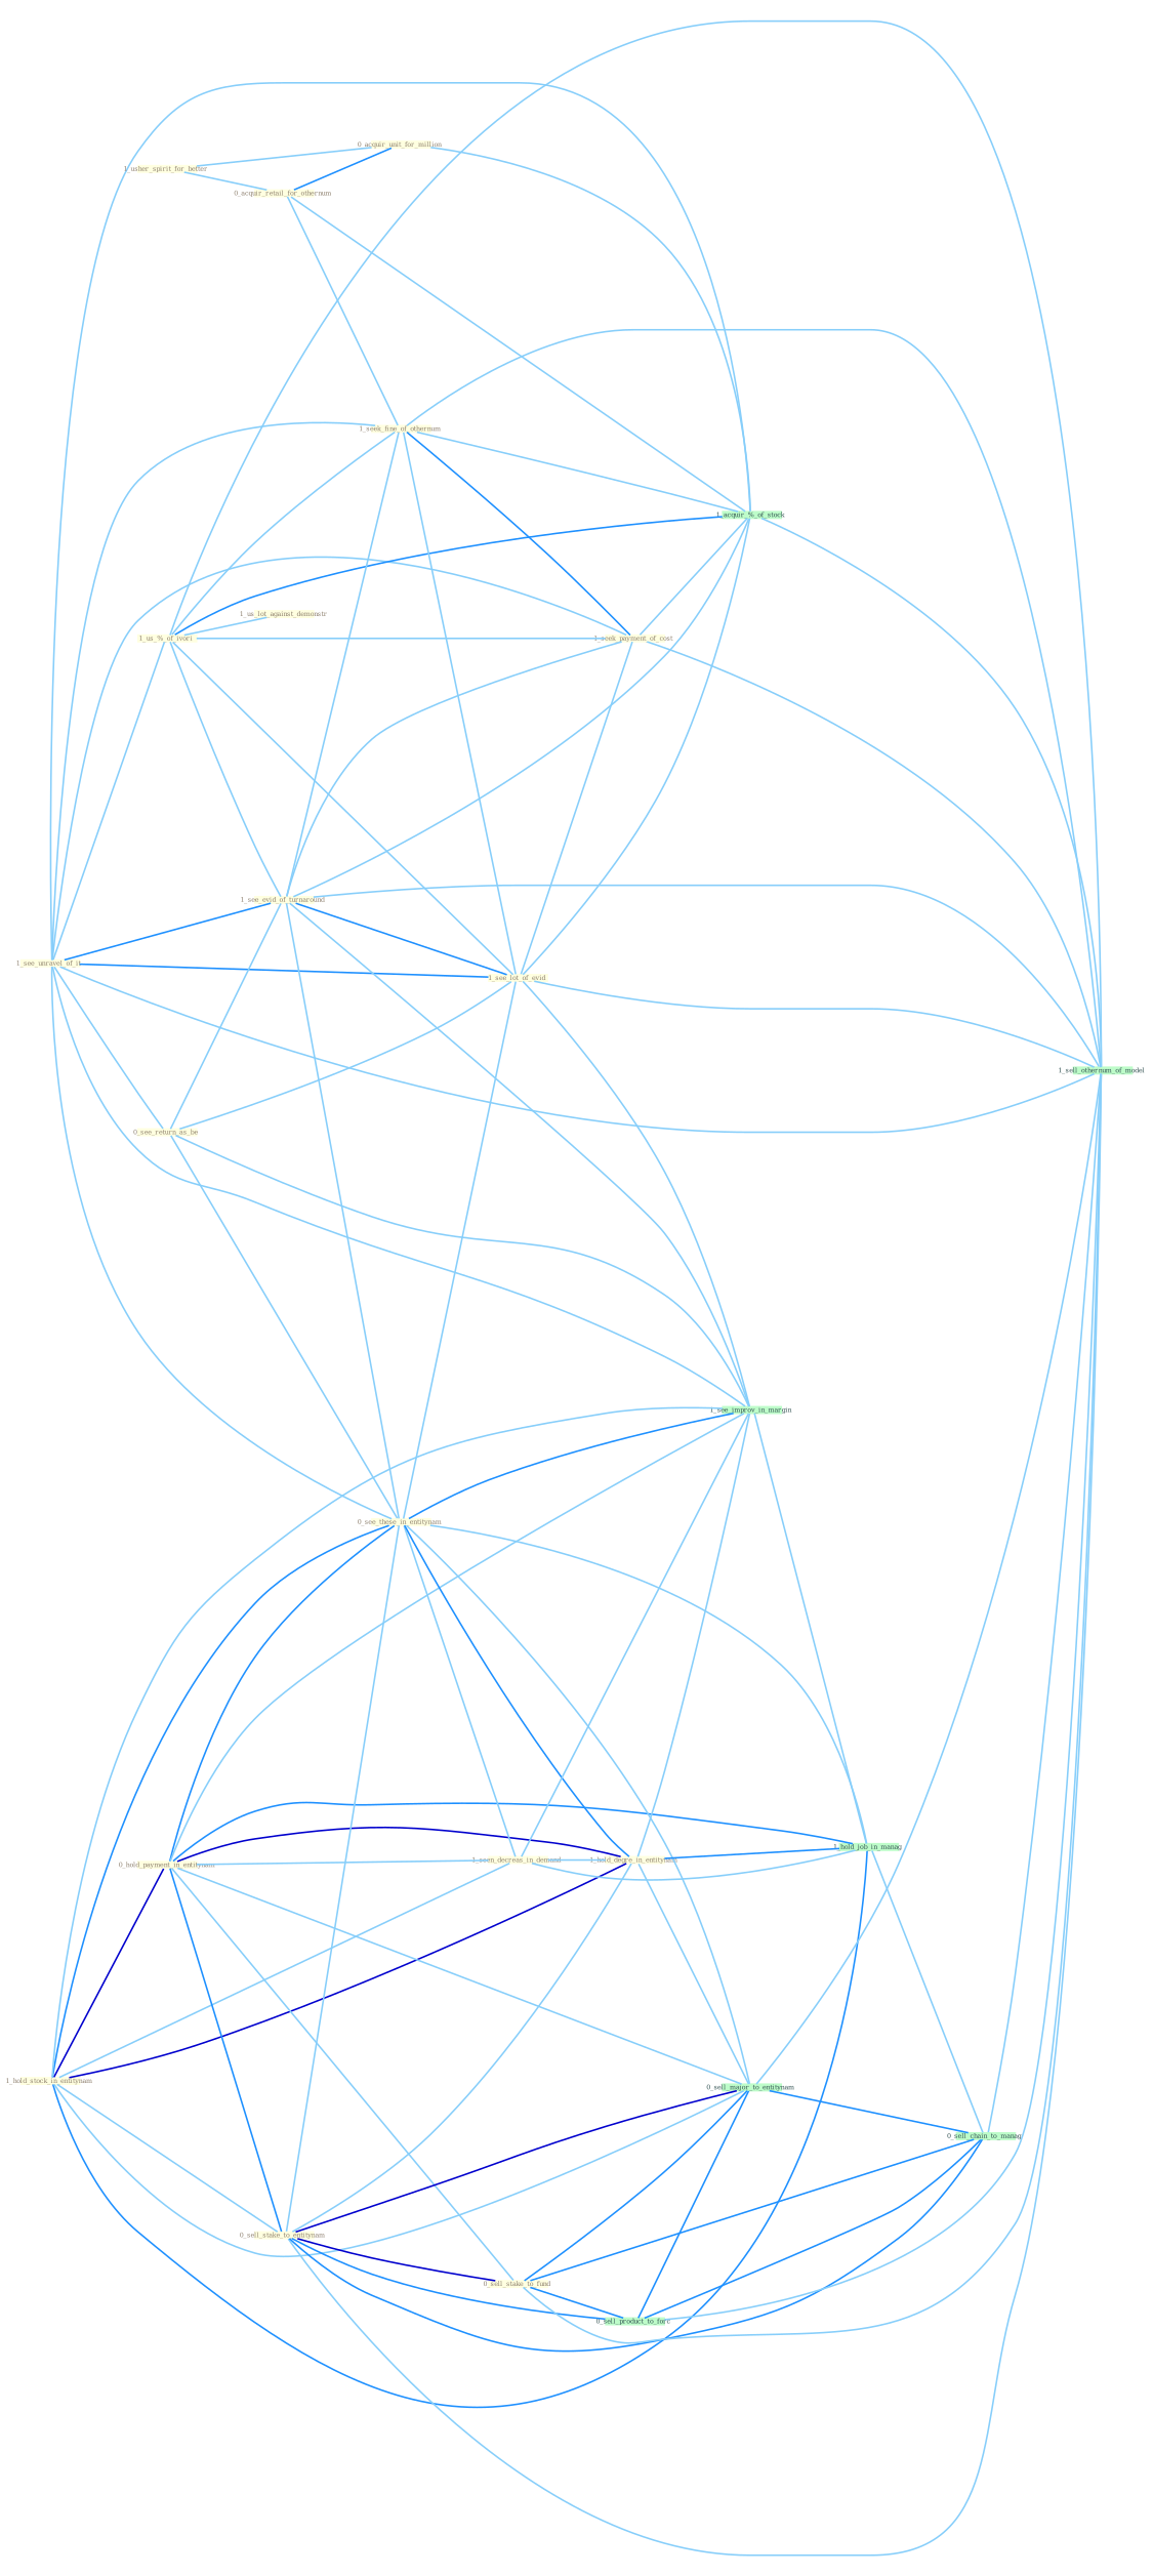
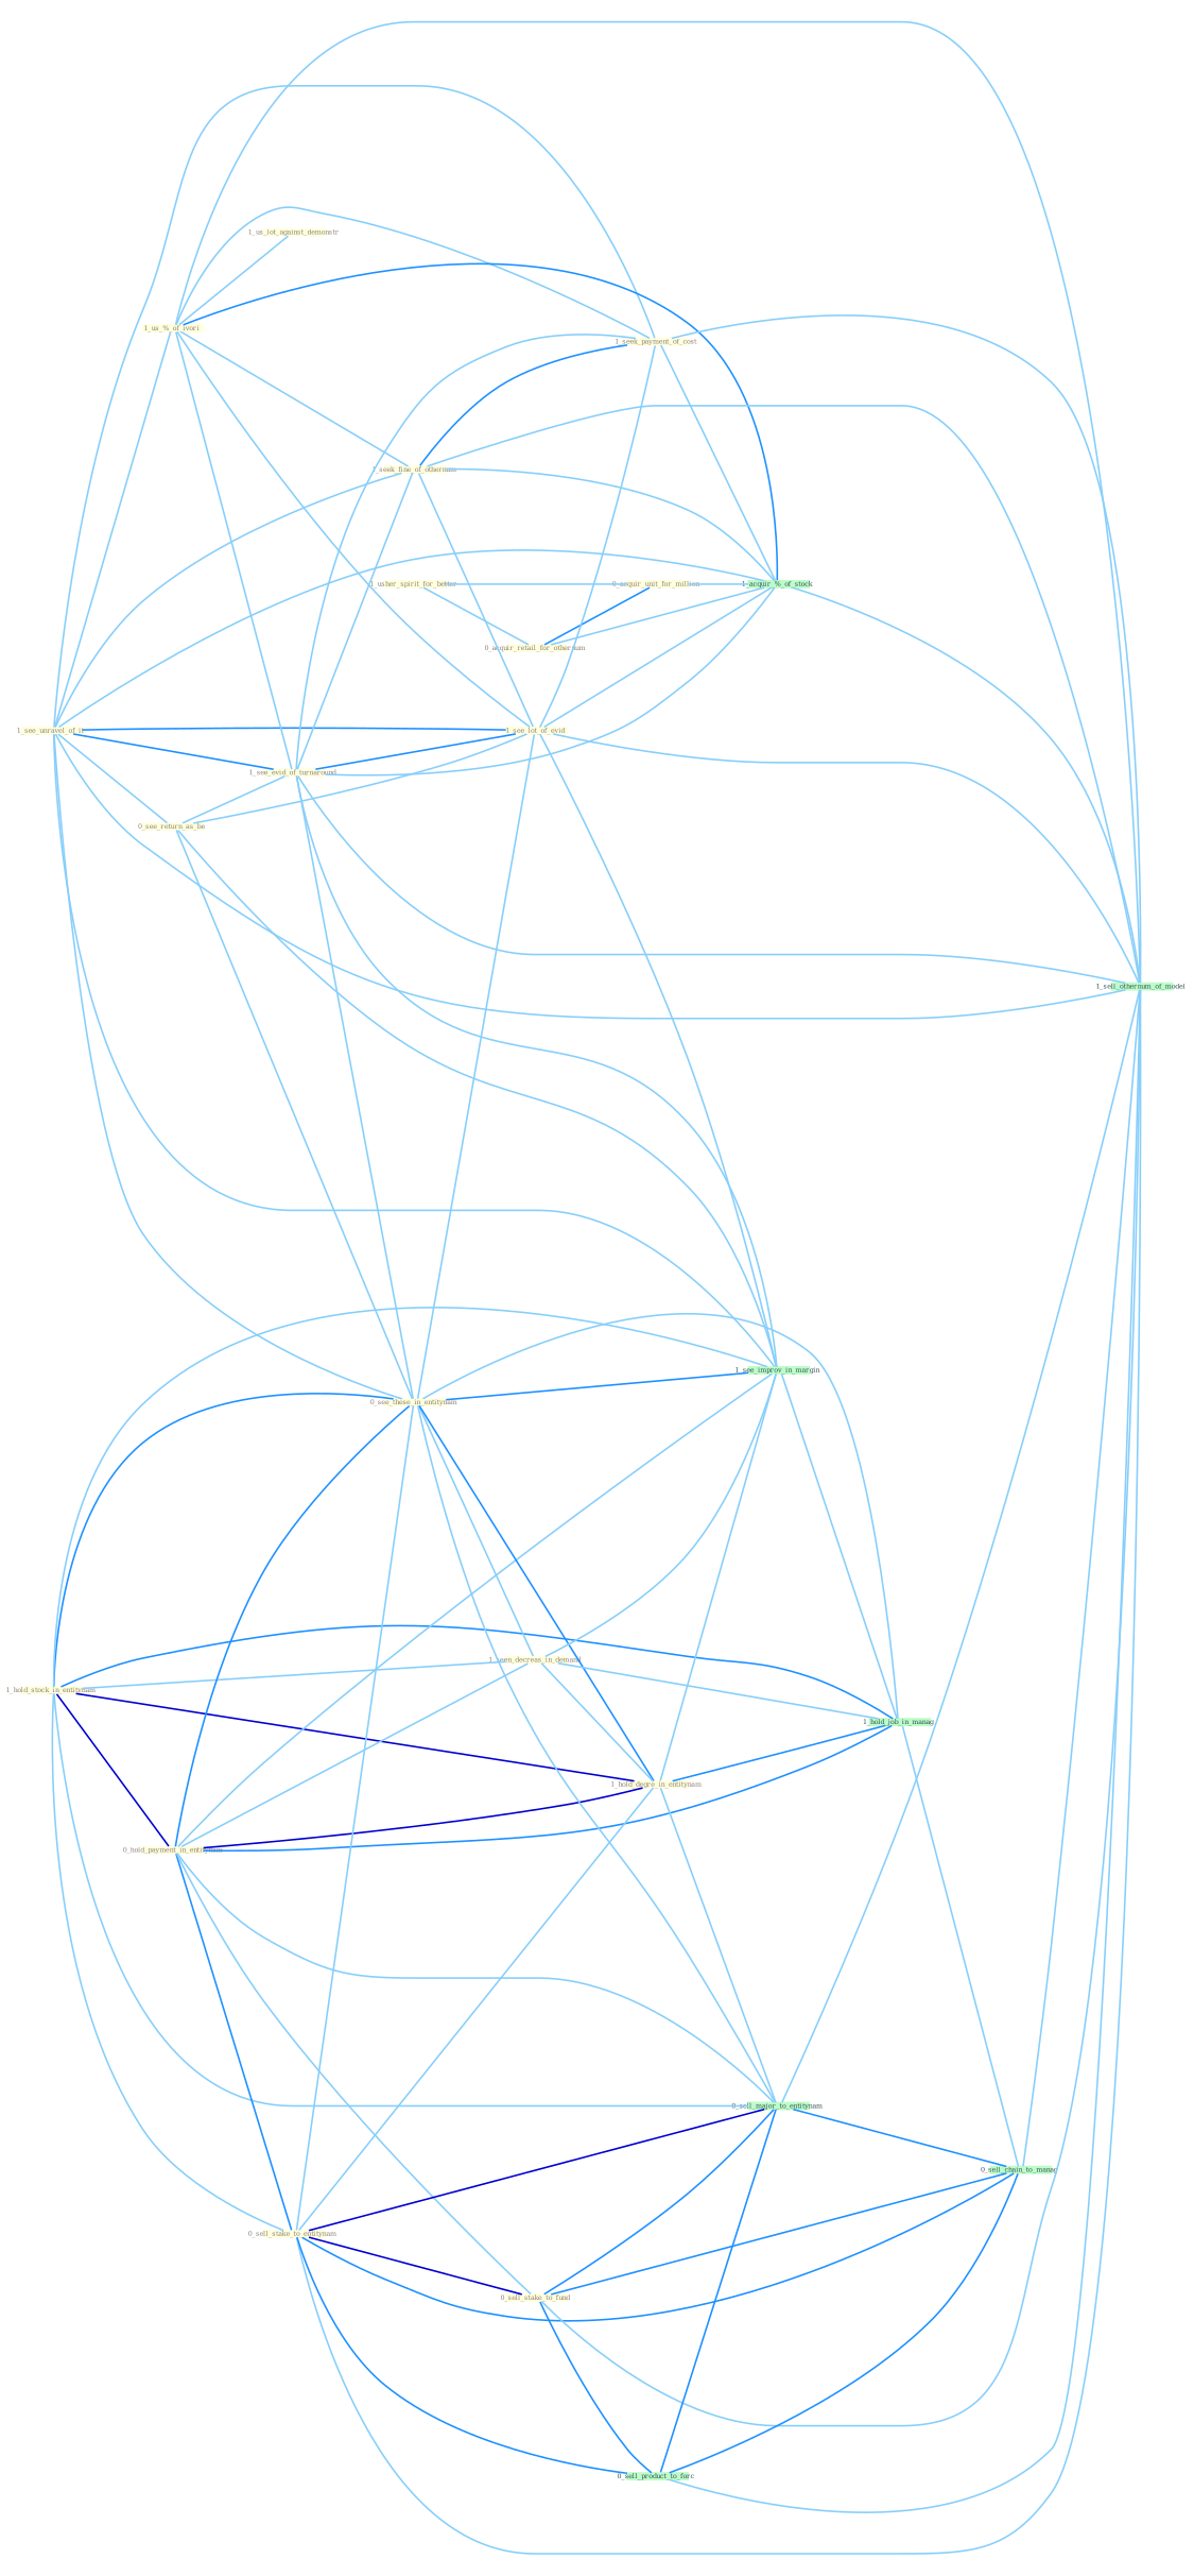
  graph {
    rankdir=LR
    node [color="#ffffe0" fixedsize=true fontcolor="#8b7d6b" fontsize=4 shape=polygon style=filled]
    edge [color="#87cefa" w=1]
    "1_see_unravel_of_it " [height=.06 width=.5]
    "1_usher_spirit_for_better " [height=.06 width=.5]
    "1_hold_stock_in_entitynam " [height=.06 width=.5]
    n4 [height=.06 label="0_hold_payment_in_entitynam" width=.5]
    "0_see_return_as_be " [height=.06 width=.5]
    "0_acquir_retail_for_othernum " [height=.06 width=.5]
    "1_us_%_of_ivori " [height=.06 width=.5]
    "1_see_evid_of_turnaround " [height=.06 width=.5]
    "0_sell_stake_to_entitynam " [height=.06 width=.5]
    "1_seek_fine_of_othernum " [height=.06 width=.5]
    "0_see_these_in_entitynam " [height=.06 width=.5]
    "1_seen_decreas_in_demand " [height=.06 width=.5]
    "0_acquir_unit_for_million " [height=.06 width=.5]
    n14 [height=.06 label="1_us_lot_against_demonstr" width=.5]
    "0_sell_stake_to_fund " [height=.06 width=.5]
    "1_see_lot_of_evid " [height=.06 width=.5]
    "1_seek_payment_of_cost " [height=.06 width=.5]
    "1_hold_degre_in_entitynam " [height=.06 width=.5]
    "1_see_improv_in_margin " [color="#BDFCC9" fontcolor="#2f4f4f" height=.06 width=.5]
    "1_acquir_%_of_stock " [color="#BDFCC9" fontcolor="#2f4f4f" height=.06 width=.5]
    "1_sell_othernum_of_model " [color="#BDFCC9" fontcolor="#2f4f4f" height=.06 width=.5]
    "1_hold_job_in_manag " [color="#BDFCC9" fontcolor="#2f4f4f" height=.06 width=.5]
    "0_sell_major_to_entitynam " [color="#BDFCC9" fontcolor="#2f4f4f" height=.06 width=.5]
    "0_sell_product_to_forc " [color="#BDFCC9" fontcolor="#2f4f4f" height=.06 width=.5]
    "0_sell_chain_to_manag " [color="#BDFCC9" fontcolor="#2f4f4f" height=.06 width=.5]
    subgraph sub_1 {
      "1_see_unravel_of_it "
      "1_usher_spirit_for_better "
      "1_hold_stock_in_entitynam "
      n4
      "0_see_return_as_be "
      "0_acquir_retail_for_othernum "
      "1_us_%_of_ivori "
      "1_see_evid_of_turnaround "
      "0_sell_stake_to_entitynam "
      "1_seek_fine_of_othernum "
      "0_see_these_in_entitynam "
      "1_seen_decreas_in_demand "
      "0_acquir_unit_for_million "
      n14
      "0_sell_stake_to_fund "
      "1_see_lot_of_evid "
      "1_seek_payment_of_cost "
      "1_hold_degre_in_entitynam "
    }
    subgraph sub_2 {
    }
    "1_see_unravel_of_it " -- "0_see_return_as_be "
    "1_see_unravel_of_it " -- "1_us_%_of_ivori "
    "1_see_unravel_of_it " -- "1_see_evid_of_turnaround " [color="#1e90ff" w=2]
    "1_see_unravel_of_it " -- "1_seek_fine_of_othernum "
    "1_see_unravel_of_it " -- "0_see_these_in_entitynam "
    "1_see_unravel_of_it " -- "1_see_lot_of_evid " [color="#1e90ff" w=2]
    "1_see_unravel_of_it " -- "1_seek_payment_of_cost "
    "1_see_unravel_of_it " -- "1_see_improv_in_margin "
    "1_see_unravel_of_it " -- "1_acquir_%_of_stock "
    "1_see_unravel_of_it " -- "1_sell_othernum_of_model "
    "1_usher_spirit_for_better " -- "0_acquir_retail_for_othernum "
    "1_usher_spirit_for_better " -- "0_acquir_unit_for_million "
    "1_hold_stock_in_entitynam " -- n4 [color="#0000cd" w=3]
    "1_hold_stock_in_entitynam " -- "0_sell_stake_to_entitynam "
    "1_hold_stock_in_entitynam " -- "0_see_these_in_entitynam " [color="#1e90ff" w=2]
    "1_hold_stock_in_entitynam " -- "1_seen_decreas_in_demand "
    "1_hold_stock_in_entitynam " -- "1_hold_degre_in_entitynam " [color="#0000cd" w=3]
    "1_hold_stock_in_entitynam " -- "1_see_improv_in_margin "
    "1_hold_stock_in_entitynam " -- "1_hold_job_in_manag " [color="#1e90ff" w=2]
    "1_hold_stock_in_entitynam " -- "0_sell_major_to_entitynam "
    n4 -- "0_sell_stake_to_entitynam " [color="#1e90ff" w=2]
    n4 -- "0_see_these_in_entitynam " [color="#1e90ff" w=2]
    n4 -- "1_seen_decreas_in_demand "
    n4 -- "0_sell_stake_to_fund "
    n4 -- "1_hold_degre_in_entitynam " [color="#0000cd" w=3]
    n4 -- "1_see_improv_in_margin "
    n4 -- "1_hold_job_in_manag " [color="#1e90ff" w=2]
    n4 -- "0_sell_major_to_entitynam "
    "0_see_return_as_be " -- "1_see_evid_of_turnaround "
    "0_see_return_as_be " -- "0_see_these_in_entitynam "
    "0_see_return_as_be " -- "1_see_lot_of_evid "
    "0_see_return_as_be " -- "1_see_improv_in_margin "
-   "0_acquir_retail_for_othernum " -- "1_seek_fine_of_othernum "
    "0_acquir_retail_for_othernum " -- "0_acquir_unit_for_million " [color="#1e90ff" w=2]
    "0_acquir_retail_for_othernum " -- "1_acquir_%_of_stock "
    "1_us_%_of_ivori " -- "1_see_evid_of_turnaround "
    "1_us_%_of_ivori " -- "1_seek_fine_of_othernum "
    "1_us_%_of_ivori " -- n14
    "1_us_%_of_ivori " -- "1_see_lot_of_evid "
    "1_us_%_of_ivori " -- "1_seek_payment_of_cost "
    "1_us_%_of_ivori " -- "1_acquir_%_of_stock " [color="#1e90ff" w=2]
    "1_us_%_of_ivori " -- "1_sell_othernum_of_model "
    "1_see_evid_of_turnaround " -- "1_seek_fine_of_othernum "
    "1_see_evid_of_turnaround " -- "0_see_these_in_entitynam "
    "1_see_evid_of_turnaround " -- "1_see_lot_of_evid " [color="#1e90ff" w=2]
    "1_see_evid_of_turnaround " -- "1_seek_payment_of_cost "
    "1_see_evid_of_turnaround " -- "1_see_improv_in_margin "
    "1_see_evid_of_turnaround " -- "1_acquir_%_of_stock "
    "1_see_evid_of_turnaround " -- "1_sell_othernum_of_model "
    "0_sell_stake_to_entitynam " -- "0_see_these_in_entitynam "
    "0_sell_stake_to_entitynam " -- "0_sell_stake_to_fund " [color="#0000cd" w=3]
    "0_sell_stake_to_entitynam " -- "1_hold_degre_in_entitynam "
    "0_sell_stake_to_entitynam " -- "1_sell_othernum_of_model "
    "0_sell_stake_to_entitynam " -- "0_sell_major_to_entitynam " [color="#0000cd" w=3]
    "0_sell_stake_to_entitynam " -- "0_sell_product_to_forc " [color="#1e90ff" w=2]
    "0_sell_stake_to_entitynam " -- "0_sell_chain_to_manag " [color="#1e90ff" w=2]
    "1_seek_fine_of_othernum " -- "1_see_lot_of_evid "
    "1_seek_fine_of_othernum " -- "1_seek_payment_of_cost " [color="#1e90ff" w=2]
    "1_seek_fine_of_othernum " -- "1_acquir_%_of_stock "
    "1_seek_fine_of_othernum " -- "1_sell_othernum_of_model "
    "0_see_these_in_entitynam " -- "1_seen_decreas_in_demand "
    "0_see_these_in_entitynam " -- "1_see_lot_of_evid "
    "0_see_these_in_entitynam " -- "1_hold_degre_in_entitynam " [color="#1e90ff" w=2]
    "0_see_these_in_entitynam " -- "1_see_improv_in_margin " [color="#1e90ff" w=2]
    "0_see_these_in_entitynam " -- "1_hold_job_in_manag "
    "0_see_these_in_entitynam " -- "0_sell_major_to_entitynam "
    "1_seen_decreas_in_demand " -- "1_hold_degre_in_entitynam "
    "1_seen_decreas_in_demand " -- "1_see_improv_in_margin "
    "1_seen_decreas_in_demand " -- "1_hold_job_in_manag "
    "0_acquir_unit_for_million " -- "1_acquir_%_of_stock "
    "0_sell_stake_to_fund " -- "1_sell_othernum_of_model "
    "0_sell_stake_to_fund " -- "0_sell_major_to_entitynam " [color="#1e90ff" w=2]
    "0_sell_stake_to_fund " -- "0_sell_product_to_forc " [color="#1e90ff" w=2]
    "0_sell_stake_to_fund " -- "0_sell_chain_to_manag " [color="#1e90ff" w=2]
    "1_see_lot_of_evid " -- "1_seek_payment_of_cost "
    "1_see_lot_of_evid " -- "1_see_improv_in_margin "
    "1_see_lot_of_evid " -- "1_acquir_%_of_stock "
    "1_see_lot_of_evid " -- "1_sell_othernum_of_model "
    "1_seek_payment_of_cost " -- "1_acquir_%_of_stock "
    "1_seek_payment_of_cost " -- "1_sell_othernum_of_model "
    "1_hold_degre_in_entitynam " -- "1_see_improv_in_margin "
    "1_hold_degre_in_entitynam " -- "1_hold_job_in_manag " [color="#1e90ff" w=2]
    "1_hold_degre_in_entitynam " -- "0_sell_major_to_entitynam "
    "1_see_improv_in_margin " -- "1_hold_job_in_manag "
    "1_acquir_%_of_stock " -- "1_sell_othernum_of_model "
    "1_hold_job_in_manag " -- "0_sell_chain_to_manag "
    "0_sell_major_to_entitynam " -- "1_sell_othernum_of_model "
    "0_sell_major_to_entitynam " -- "0_sell_chain_to_manag " [color="#1e90ff" w=2]
    "0_sell_product_to_forc " -- "1_sell_othernum_of_model "
    "0_sell_product_to_forc " -- "0_sell_major_to_entitynam " [color="#1e90ff" w=2]
    "0_sell_product_to_forc " -- "0_sell_chain_to_manag " [color="#1e90ff" w=2]
    "0_sell_chain_to_manag " -- "1_sell_othernum_of_model "
  }
